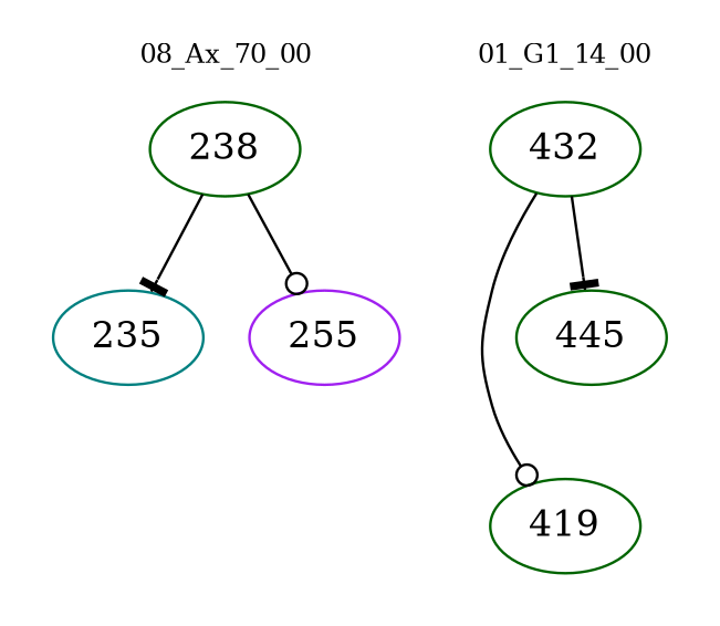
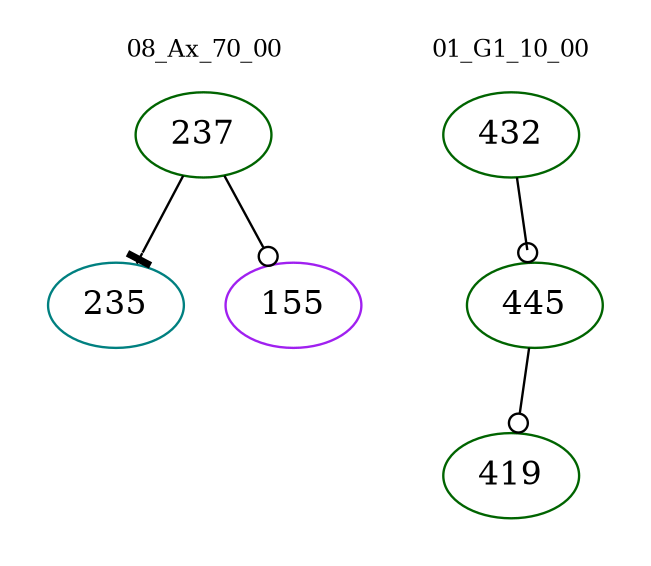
  digraph {
    node [color=darkgreen]
    edge [arrowhead=tee color=black]
-   n1 [label=238]
+   n1 [label=237]
    n2 [color=teal label=235]
-   n3 [color=purple label=255]
+   n3 [color=purple label=155]
    n4 [label=432]
    n5 [label=419]
    n6 [label=445]
    subgraph cluster_1 {
      color=white
      fontsize=10
      label="08_Ax_70_00"
      n1
      n2
      n3
    }
    subgraph cluster_2 {
      color=white
      fontsize=10
-     label="01_G1_14_00"
+     label="01_G1_10_00"
      n4
      n5
      n6
    }
    n1 -> n2
    n1 -> n3 [arrowhead=odot]
-   n4 -> n5 [arrowhead=odot]
-   n4 -> n6
+   n6 -> n5 [arrowhead=odot]
+   n4 -> n6 [arrowhead=odot]
  }
